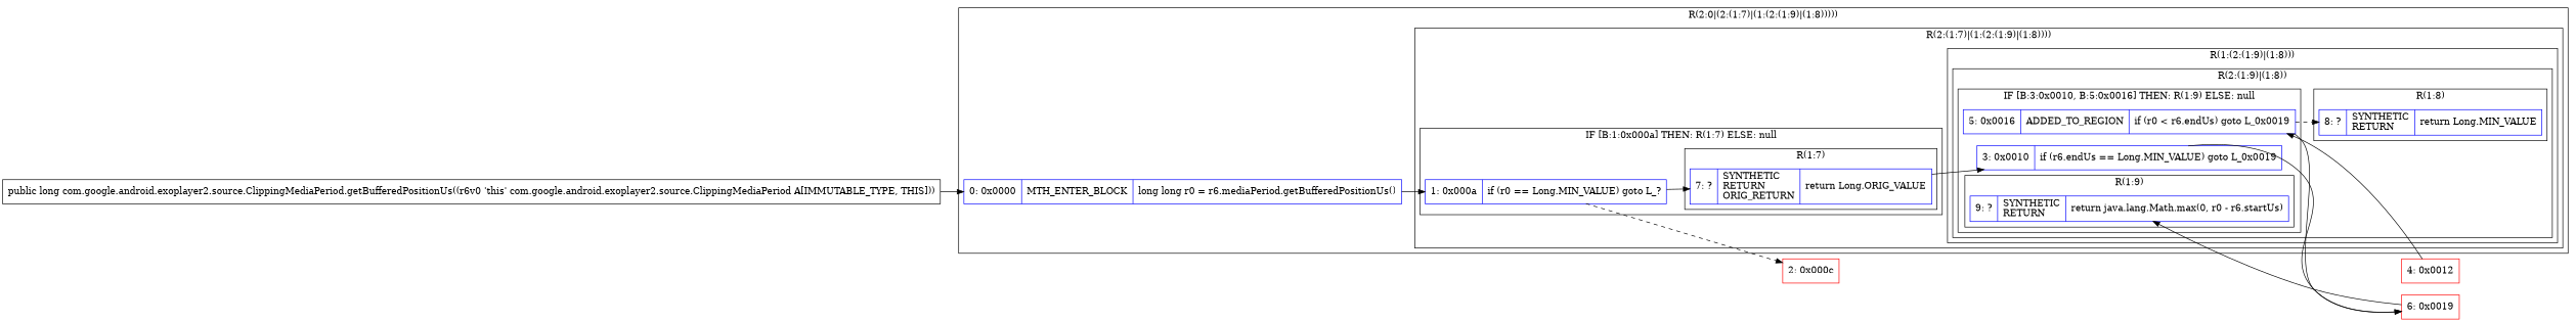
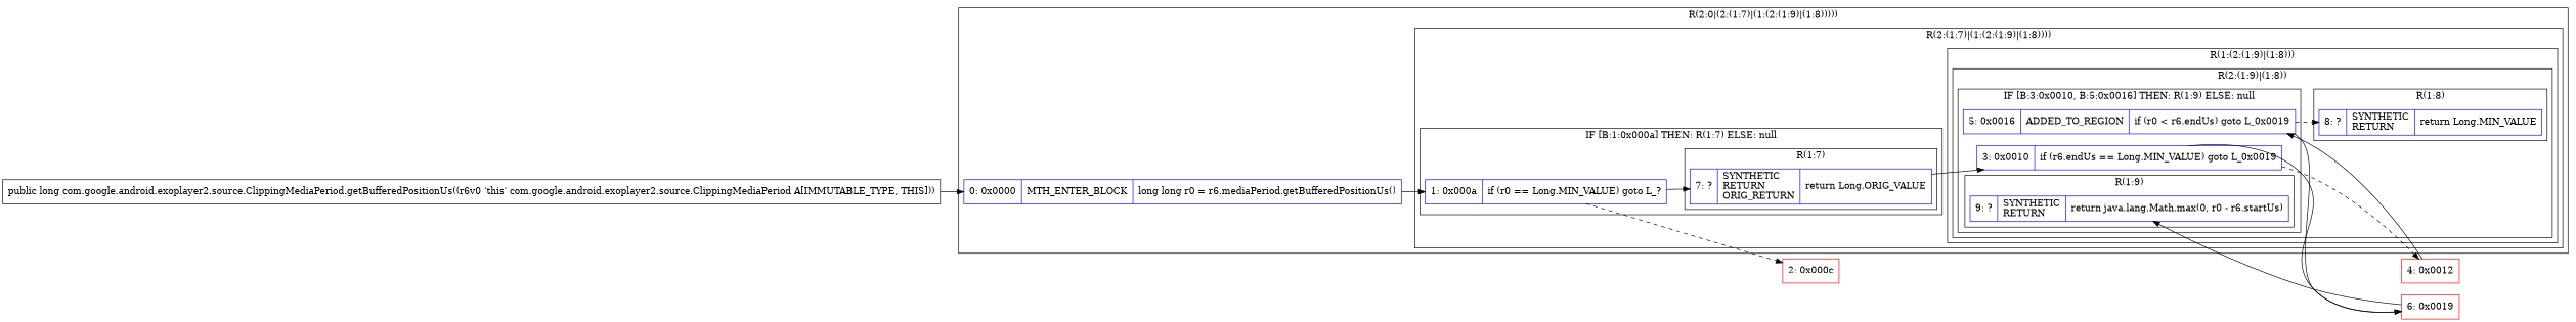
  digraph {
    rankdir=LR
    node [color=blue shape=record]
    n1 [label="{7\:\ ?|SYNTHETIC\lRETURN\lORIG_RETURN\l|return Long.ORIG_VALUE\l}"]
    n2 [label="{1\:\ 0x000a|if (r0 == Long.MIN_VALUE) goto L_?\l}"]
    n3 [label="{9\:\ ?|SYNTHETIC\lRETURN\l|return java.lang.Math.max(0, r0 \- r6.startUs)\l}"]
    n4 [label="{3\:\ 0x0010|if (r6.endUs == Long.MIN_VALUE) goto L_0x0019\l}"]
    n5 [label="{5\:\ 0x0016|ADDED_TO_REGION\l|if (r0 \< r6.endUs) goto L_0x0019\l}"]
    n6 [label="{8\:\ ?|SYNTHETIC\lRETURN\l|return Long.MIN_VALUE\l}"]
    n7 [label="{0\:\ 0x0000|MTH_ENTER_BLOCK\l|long long r0 = r6.mediaPeriod.getBufferedPositionUs()\l}"]
    n8 [color=red label="{2\:\ 0x000c}"]
    n9 [color=red label="{4\:\ 0x0012}"]
    n10 [color=red label="{6\:\ 0x0019}"]
    n11 [label="{public long com.google.android.exoplayer2.source.ClippingMediaPeriod.getBufferedPositionUs((r6v0 'this' com.google.android.exoplayer2.source.ClippingMediaPeriod A[IMMUTABLE_TYPE, THIS])) }" color=""]
    subgraph cluster_1 {
      label="R(2:0|(2:(1:7)|(1:(2:(1:9)|(1:8)))))"
      n7
      subgraph cluster_2 {
        label="R(2:(1:7)|(1:(2:(1:9)|(1:8))))"
        subgraph cluster_3 {
          label="IF [B:1:0x000a] THEN: R(1:7) ELSE: null"
          n2
          subgraph cluster_4 {
            label="R(1:7)"
            n1
          }
        }
        subgraph cluster_5 {
          label="R(1:(2:(1:9)|(1:8)))"
          subgraph cluster_6 {
            label="R(2:(1:9)|(1:8))"
            subgraph cluster_7 {
              label="IF [B:3:0x0010, B:5:0x0016] THEN: R(1:9) ELSE: null"
              n4
              n5
              subgraph cluster_8 {
                label="R(1:9)"
                n3
              }
            }
            subgraph cluster_9 {
              label="R(1:8)"
              n6
            }
          }
        }
      }
    }
    n1 -> n4
    n2 -> n1
    n2 -> n8 [style=dashed]
+   n4 -> n9 [style=dashed]
    n4 -> n10
    n5 -> n6 [style=dashed]
    n5 -> n10
    n7 -> n2
    n9 -> n5
    n10 -> n3
    n11 -> n7
  }
